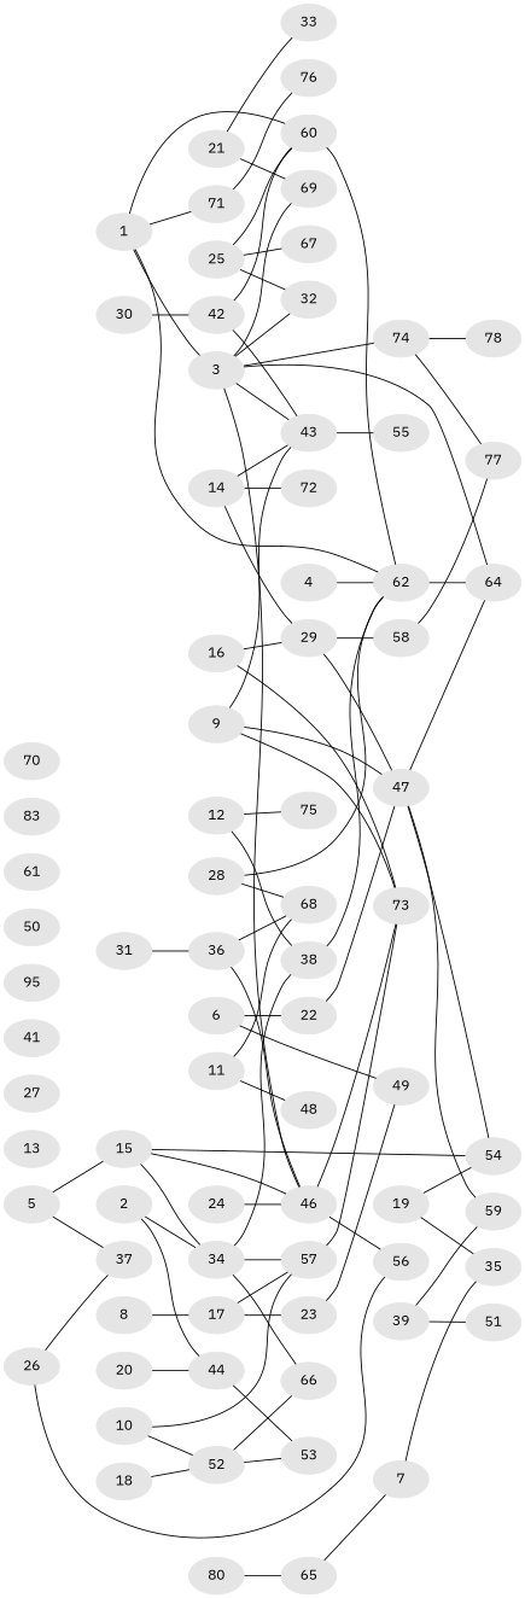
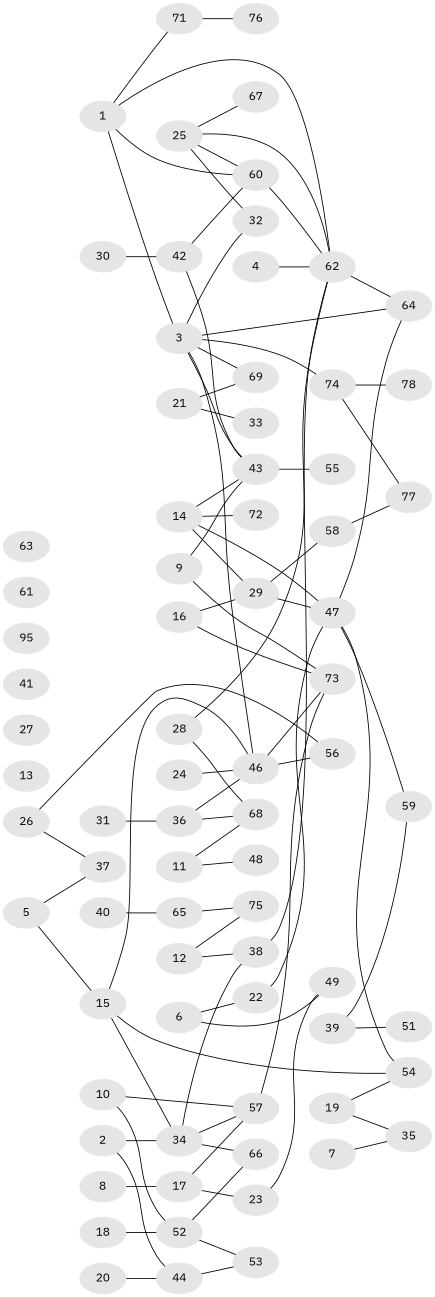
  graph {
    fontname="IBM Plex Sans"
    rankdir=LR
    node [color=gray90 fontname="IBM Plex Sans" style=filled]
    edge [fontname="IBM Plex Sans"]
    1
    3
    60
    62
    71
    32
    43
    46
    64
    69
    74
    76
    2
    34
    44
    57
    38
    66
    53
    55
    56
    73
    77
    78
    4
    5
    15
    37
    54
    6
    22
    49
    47
    7
    35
    8
    17
    23
    9
    59
    10
    52
    11
    48
    68
    12
    75
    13
    14
    29
    72
    58
    16
    18
    19
    20
    21
    33
    24
    25
    67
    26
    27
    28
    30
    42
    31
    36
    39
    51
-   40 [label=80]
+   40
    65
    41
    n74 [label=95]
-   50
    61
-   63 [label=83]
-   70
+   63
    1 -- 3
    1 -- 60
    1 -- 62
    1 -- 71
    3 -- 32
    3 -- 43
    3 -- 46
    3 -- 64
    3 -- 69
    3 -- 74
    60 -- 62
    62 -- 64
    71 -- 76
    43 -- 55
    46 -- 56
    46 -- 73
    74 -- 77
    74 -- 78
    2 -- 34
    2 -- 44
    34 -- 57
    34 -- 38
    34 -- 66
    44 -- 53
    57 -- 73
    38 -- 62
    4 -- 62
    5 -- 15
    5 -- 37
    15 -- 46
    15 -- 34
    15 -- 54
    6 -- 22
    6 -- 49
    22 -- 47
    47 -- 64
    47 -- 54
    47 -- 59
    7 -- 35
    8 -- 17
    17 -- 57
    17 -- 23
    23 -- 49
    9 -- 43
    9 -- 73
-   9 -- 47
+   14 -- 47
    10 -- 57
    10 -- 52
    52 -- 66
    52 -- 53
    11 -- 48
    11 -- 68
    12 -- 38
    12 -- 75
    14 -- 43
    14 -- 29
    14 -- 72
    29 -- 47
    29 -- 58
    58 -- 77
    16 -- 73
    16 -- 29
    18 -- 52
    19 -- 54
    19 -- 35
    20 -- 44
    21 -- 69
    21 -- 33
    24 -- 46
    25 -- 60
+   25 -- 62
    25 -- 32
    25 -- 67
    26 -- 56
    26 -- 37
    28 -- 62
    28 -- 68
    30 -- 42
    42 -- 60
    42 -- 43
    31 -- 36
    36 -- 46
    36 -- 68
    39 -- 59
    39 -- 51
    40 -- 65
-   65 -- 7
+   65 -- 75
  }
